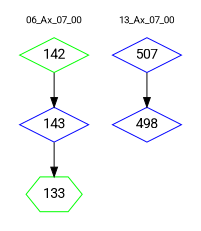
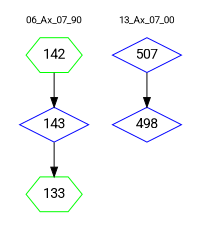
  digraph {
    fontname=Roboto
    node [color=blue fontname=Roboto shape=diamond]
    edge [color=black fontname=Roboto]
-   n1 [color=green label=142]
+   n1 [color=green label=142 shape=hexagon]
    n2 [label=143]
    n3 [color=green label=133 shape=hexagon]
    n4 [label=507]
    n5 [label=498]
    subgraph cluster_1 {
      color=white
      fontsize=10
-     label="06_Ax_07_00"
+     label="06_Ax_07_90"
      n1
      n2
      n3
    }
    subgraph cluster_2 {
      color=white
      fontsize=10
      label="13_Ax_07_00"
      n4
      n5
    }
    n1 -> n2
    n2 -> n3
    n4 -> n5
  }
